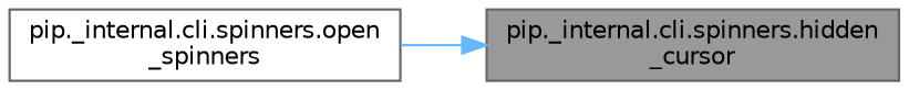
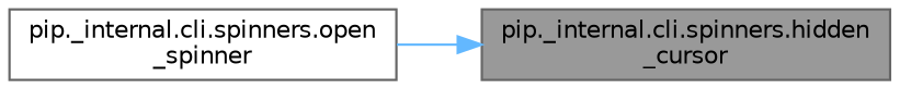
  digraph {
    rankdir=RL
    node [fontname=Helvetica fontsize=10 shape=box style=filled]
    n1 [color=gray40 fillcolor=grey60 fontcolor=black height=0.2 label="pip._internal.cli.spinners.hidden\l_cursor" width=0.4]
-   n2 [color=grey40 fillcolor=white height=0.2 label="pip._internal.cli.spinners.open\l_spinners" width=0.4]
+   n2 [color=grey40 fillcolor=white height=0.2 label="pip._internal.cli.spinners.open\l_spinner" width=0.4]
    n1 -> n2 [color=steelblue1 dir=back fontname=Helvetica fontsize=10 labelfontname=Helvetica labelfontsize=10 style=solid]
  }
